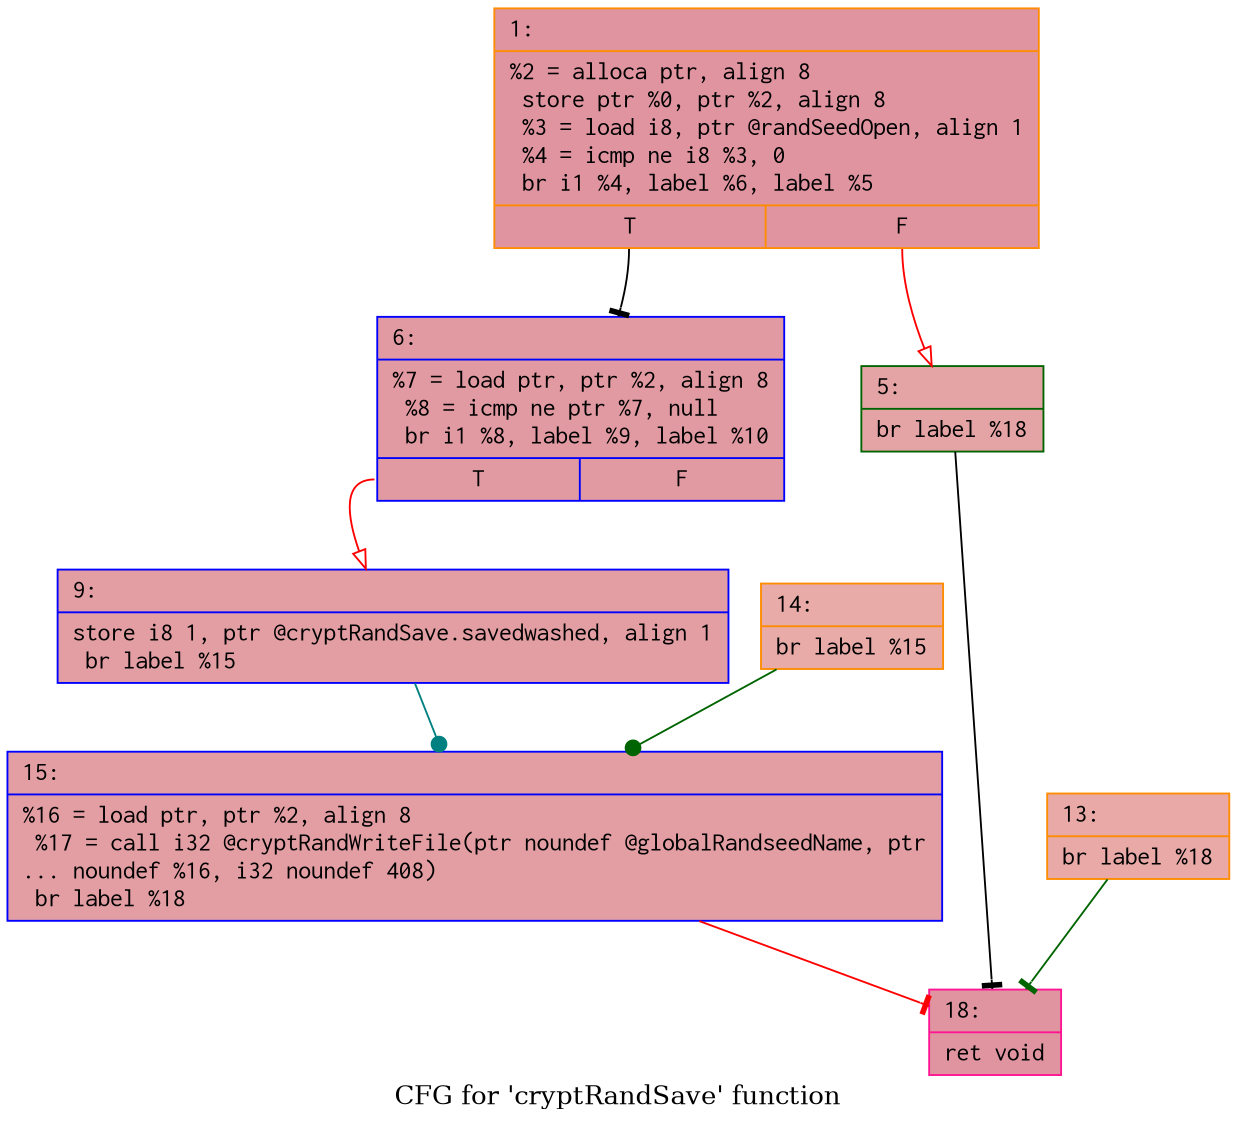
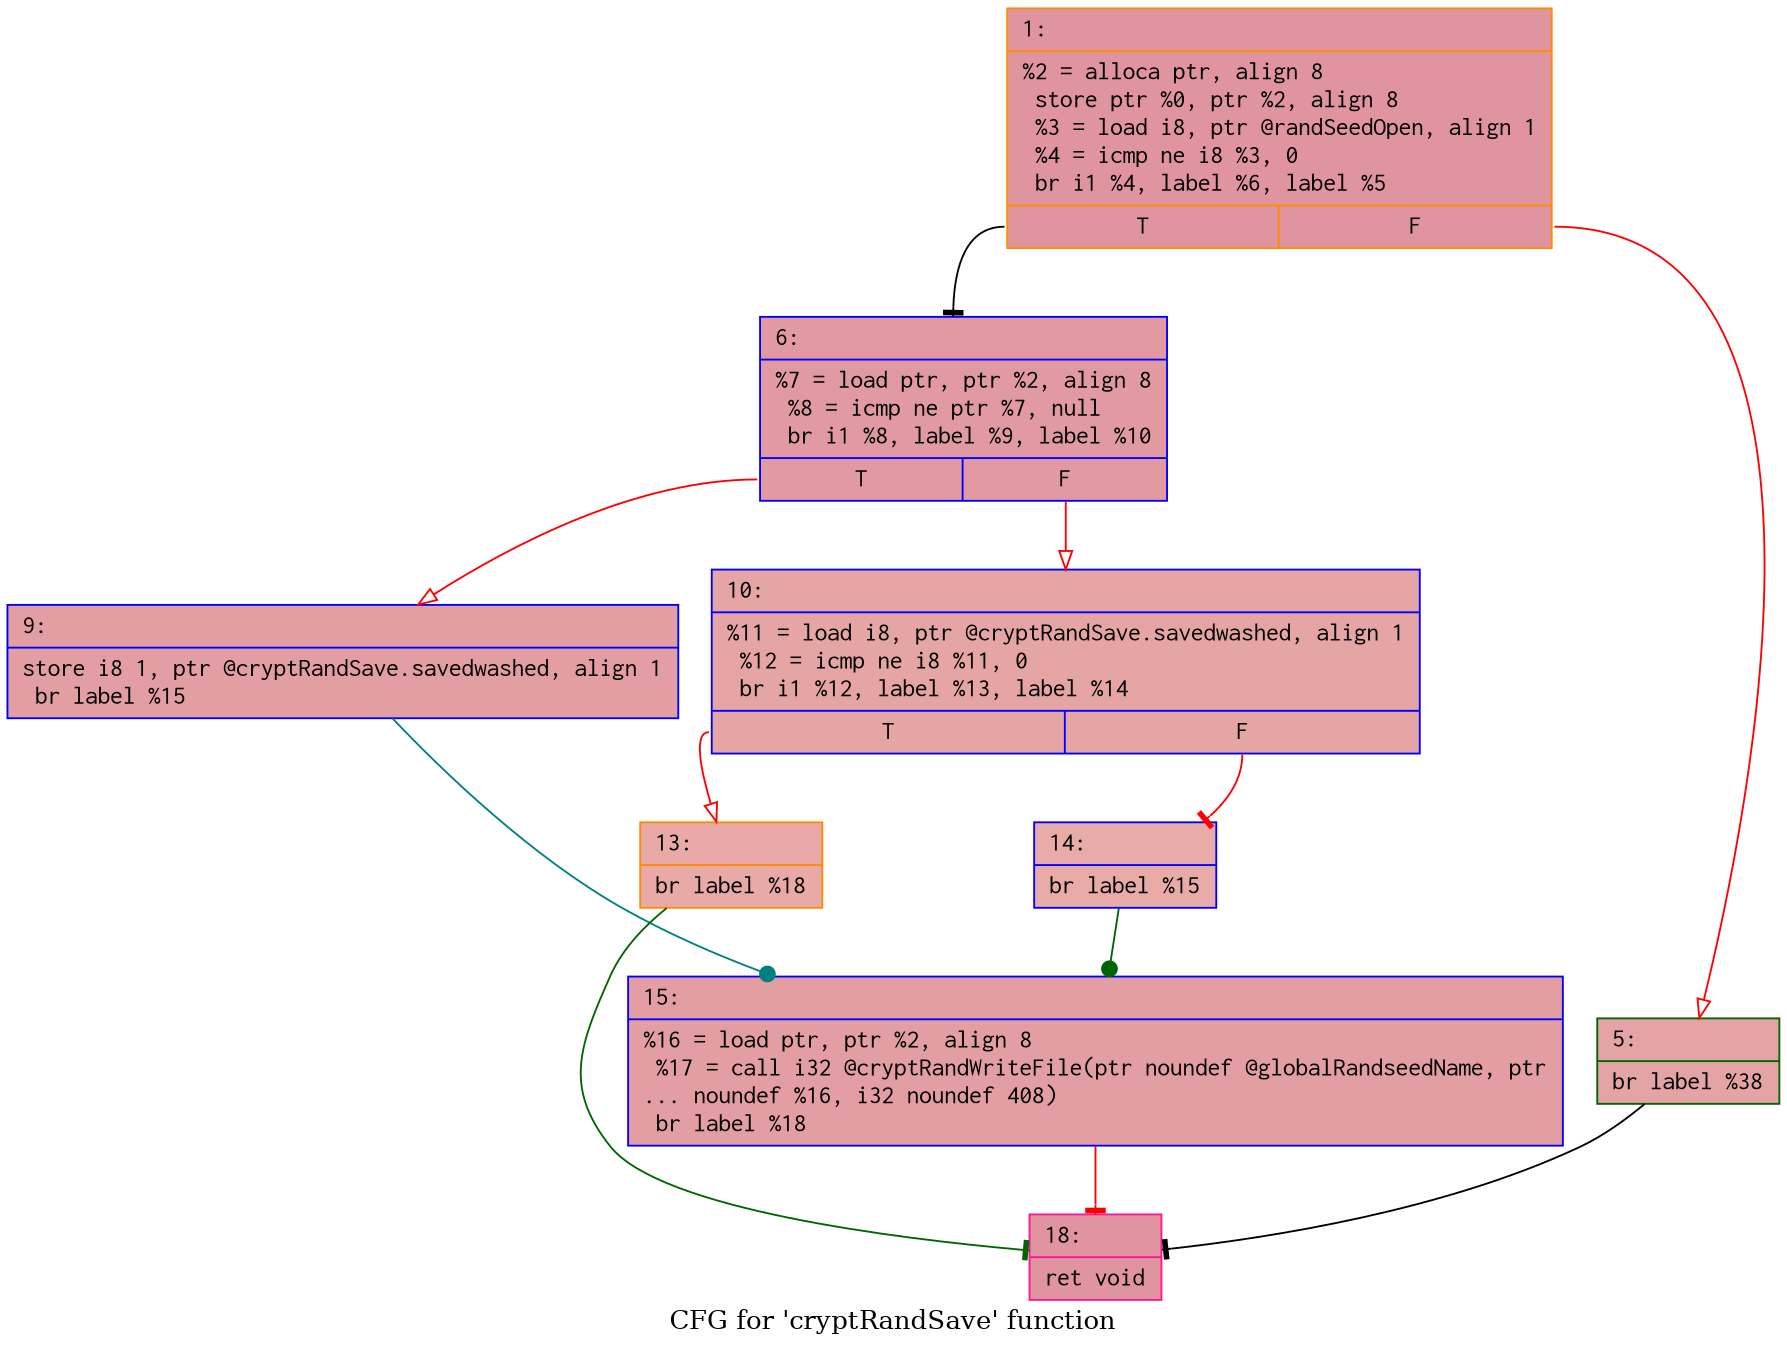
  digraph {
    label="CFG for 'cryptRandSave' function"
    node [color=blue fillcolor="#b70d2870" fontname=Courier shape=record style=filled]
    edge [arrowhead=tee color=red]
    n1 [color=darkorange label="{1:\l|  %2 = alloca ptr, align 8\l  store ptr %0, ptr %2, align 8\l  %3 = load i8, ptr @randSeedOpen, align 1\l  %4 = icmp ne i8 %3, 0\l  br i1 %4, label %6, label %5\l|{<s0>T|<s1>F}}"]
    n2 [fillcolor="#bb1b2c70" label="{6:\l|  %7 = load ptr, ptr %2, align 8\l  %8 = icmp ne ptr %7, null\l  br i1 %8, label %9, label %10\l|{<s0>T|<s1>F}}"]
-   n3 [color=darkgreen fillcolor="#c32e3170" label="{5:\l|  br label %18\l}"]
+   n3 [color=darkgreen fillcolor="#c32e3170" label="{5:\l|  br label %38\l}"]
    n4 [fillcolor="#be242e70" label="{9:\l|  store i8 1, ptr @cryptRandSave.savedwashed, align 1\l  br label %15\l}"]
+   n5 [fillcolor="#c5333470" label="{10:\l|  %11 = load i8, ptr @cryptRandSave.savedwashed, align 1\l  %12 = icmp ne i8 %11, 0\l  br i1 %12, label %13, label %14\l|{<s0>T|<s1>F}}"]
    n6 [color=deeppink label="{18:\l|  ret void\l}"]
    n7 [fillcolor="#be242e70" label="{15:\l|  %16 = load ptr, ptr %2, align 8\l  %17 = call i32 @cryptRandWriteFile(ptr noundef @globalRandseedName, ptr\l... noundef %16, i32 noundef 408)\l  br label %18\l}"]
    n8 [color=darkorange fillcolor="#ca3b3770" label="{13:\l|  br label %18\l}"]
-   n9 [color=darkorange fillcolor="#cc403a70" label="{14:\l|  br label %15\l}"]
+   n9 [fillcolor="#cc403a70" label="{14:\l|  br label %15\l}"]
    n1 -> n2 [color=black tailport=s0]
    n1 -> n3 [arrowhead=onormal tailport=s1]
    n2 -> n4 [arrowhead=onormal tailport=s0]
+   n2 -> n5 [arrowhead=onormal tailport=s1]
    n3 -> n6 [color=black]
    n4 -> n7 [arrowhead=dot color=teal]
+   n5 -> n8 [arrowhead=onormal tailport=s0]
+   n5 -> n9 [tailport=s1]
    n7 -> n6
    n8 -> n6 [color=darkgreen]
    n9 -> n7 [arrowhead=dot color=darkgreen]
  }
